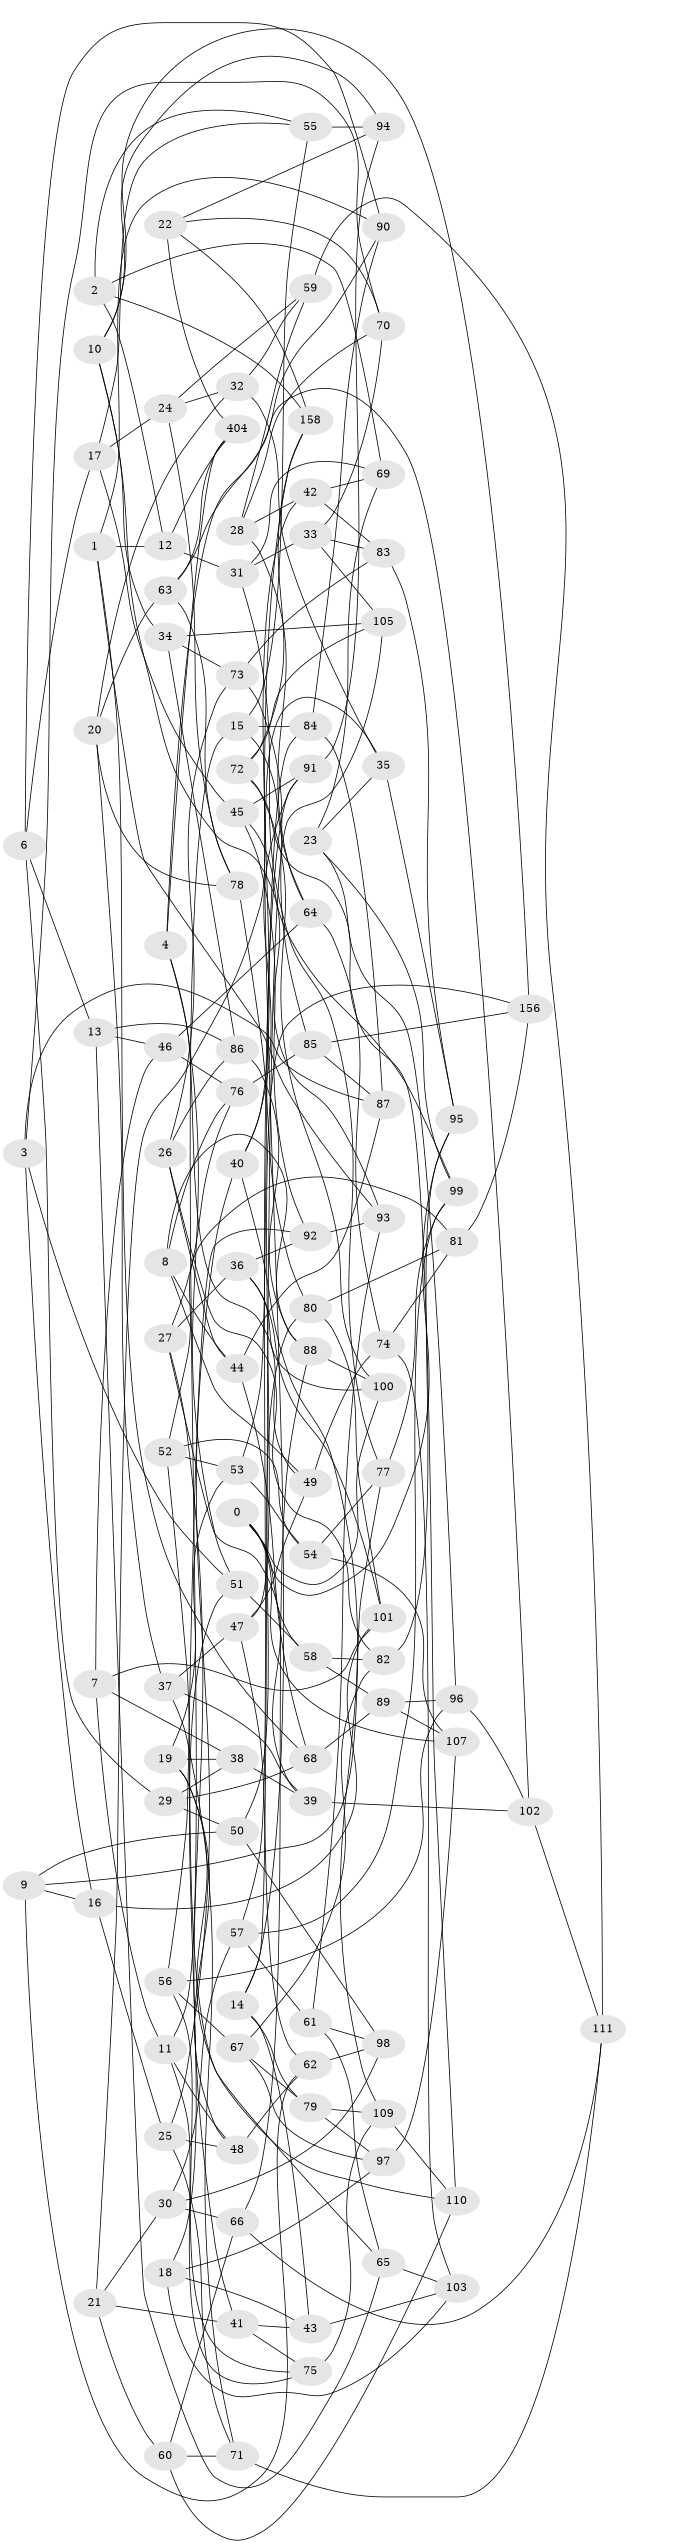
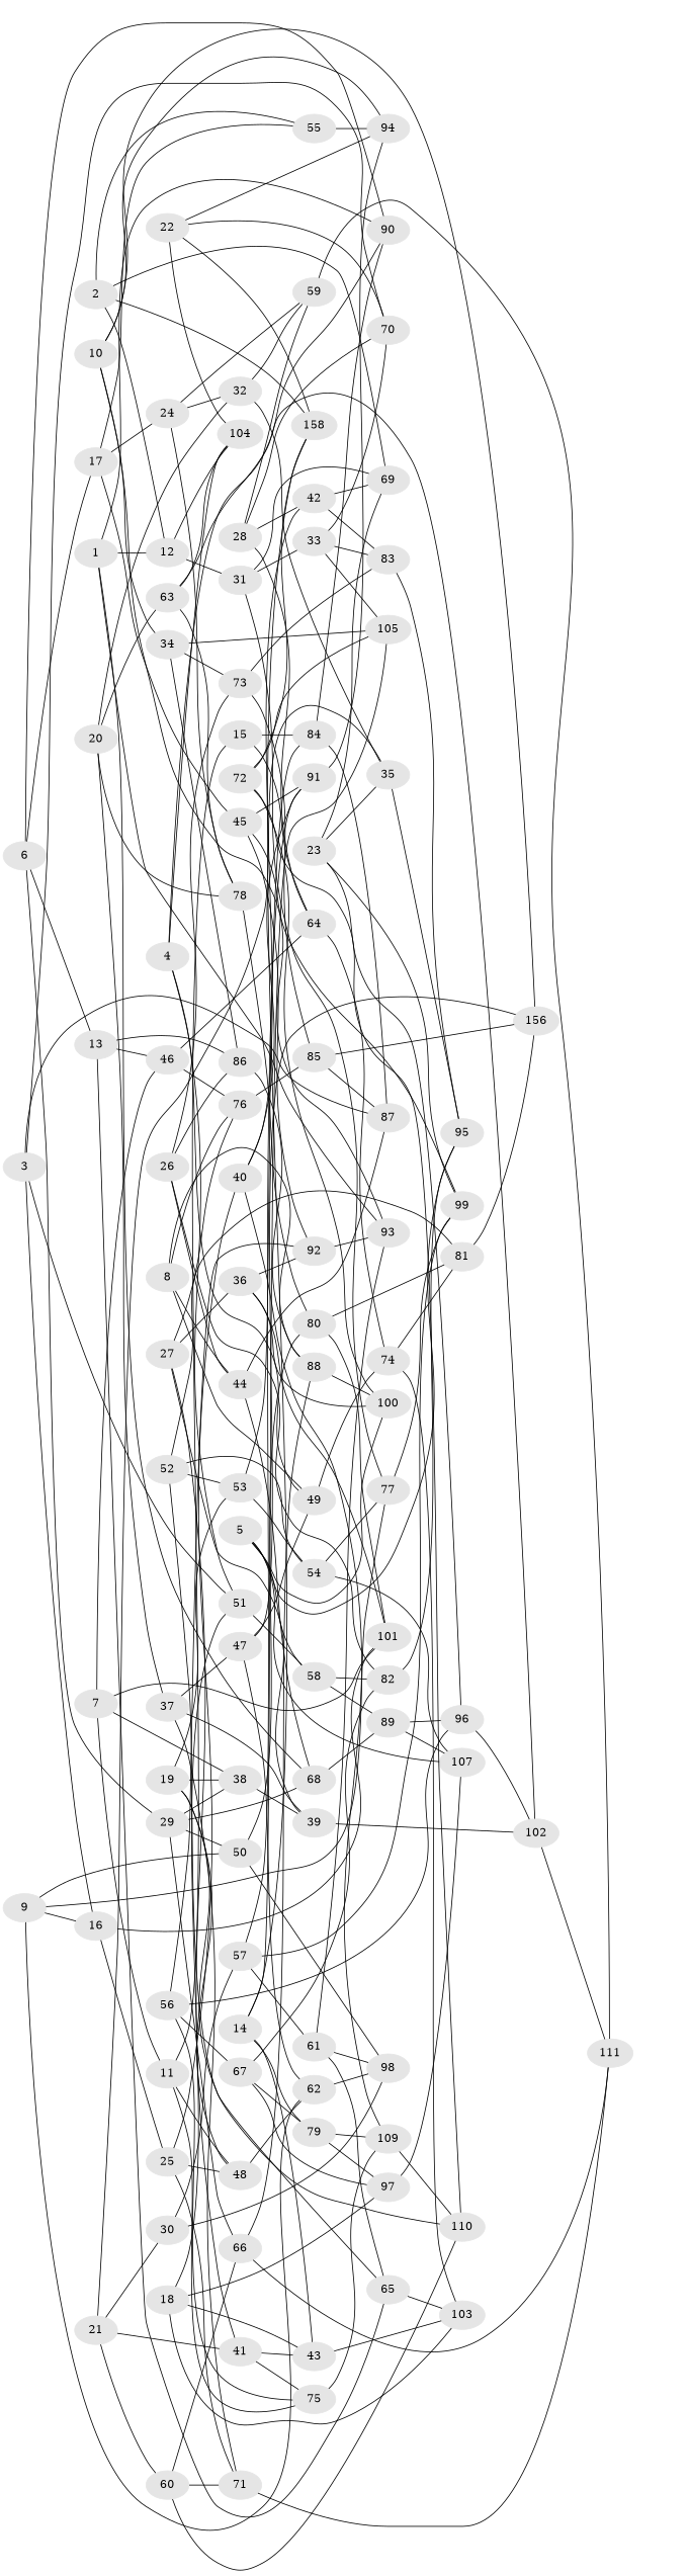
  graph {
    rankdir=LR
    node [color=gray90 style=filled]
    1
    12
    68
    90
    93
-   104 [label=404]
+   104
    31
    89
    2
    55
    69
    n12 [label=158]
    94
    3
    16
    51
    70
    87
    101
    25
    58
    4
    49
    74
-   5 [label=0]
+   5
    95
    100
    107
    82
    6
    13
    17
    29
    46
    65
    86
    24
    45
    38
    50
    7
    11
    15
    48
    75
    39
    76
    64
    8
    44
    88
    85
    9
    62
    77
    98
    80
    99
    10
    34
    n61 [label=156]
    105
    73
    84
    109
    33
    103
    14
    43
    79
    97
    40
    71
    32
    78
    59
    92
    91
    18
    19
    53
    110
    54
    20
    37
    63
    35
    47
    102
    21
    30
    41
    60
    57
    66
    22
    23
    96
    111
    42
    26
    83
    27
    36
    28
    61
    81
    52
    56
    67
    72
    1 -- 12
    1 -- 68
    1 -- 90
    1 -- 93
    12 -- 104
    12 -- 31
    68 -- 89
    31 -- 69
    31 -- 77
    31 -- 33
    89 -- 107
    89 -- 96
    2 -- 12
    2 -- 55
    2 -- 69
    2 -- n12
    55 -- 94
    3 -- 16
    3 -- 51
    3 -- 70
    3 -- 87
    16 -- 101
    16 -- 25
    51 -- 58
    25 -- 48
    25 -- 40
    25 -- 71
    58 -- 89
    58 -- 82
    4 -- 90
    4 -- 104
    4 -- 51
    4 -- 49
    49 -- 74
    74 -- 103
    74 -- 81
    5 -- 58
    5 -- 95
    5 -- 100
    5 -- 107
    82 -- 95
    6 -- 90
    6 -- 13
    6 -- 17
    6 -- 29
    13 -- 46
    13 -- 65
    13 -- 86
    17 -- 55
    17 -- 24
    17 -- 45
    29 -- 68
    29 -- 38
    29 -- 50
    46 -- 76
    46 -- 64
    65 -- 103
    86 -- 88
    24 -- 32
    24 -- 78
    24 -- 59
    45 -- 99
    45 -- 92
    45 -- 91
    38 -- 39
    50 -- 98
    50 -- 80
    7 -- 101
    7 -- 46
    7 -- 38
    7 -- 11
    11 -- 15
    11 -- 48
    11 -- 75
-   15 -- 55
    15 -- 64
    15 -- 84
    48 -- 62
    75 -- 109
    39 -- 102
    76 -- 85
    64 -- 74
    8 -- 49
    8 -- 76
    8 -- 44
    8 -- 88
    44 -- 68
    44 -- 87
    88 -- 100
    85 -- 87
    85 -- n61
    9 -- 16
    9 -- 50
    9 -- 62
    9 -- 77
    62 -- 98
    77 -- 99
    80 -- 101
    80 -- 81
    10 -- 93
    10 -- 94
    10 -- 34
    10 -- n61
    34 -- 86
    34 -- 105
    34 -- 73
    73 -- 85
    73 -- 83
    84 -- 90
    84 -- 87
    109 -- 110
    33 -- 70
    33 -- 105
    33 -- 83
    14 -- n12
    14 -- 105
    14 -- 43
    14 -- 79
    43 -- 103
    79 -- 109
    79 -- 97
    97 -- 107
    40 -- 109
    40 -- 91
    40 -- 42
    71 -- 111
    32 -- 59
    32 -- 35
    78 -- 80
    59 -- 111
    92 -- 93
    91 -- 94
    18 -- 51
    18 -- 103
    18 -- 43
    18 -- 97
    19 -- 38
    19 -- 48
    19 -- 53
    19 -- 110
    53 -- 84
    53 -- 54
    54 -- 107
    54 -- 77
    20 -- 32
    20 -- 78
    20 -- 37
    20 -- 63
    37 -- 39
    37 -- 71
    37 -- 47
    63 -- 104
    63 -- 78
    63 -- 102
    35 -- 95
    47 -- 49
    47 -- 62
    47 -- n61
    102 -- 111
    21 -- 35
    21 -- 30
    21 -- 41
    21 -- 60
    30 -- 98
    30 -- 57
-   30 -- 66
+   29 -- 66
    41 -- 75
    41 -- 43
    60 -- 71
    60 -- 110
    60 -- 66
    57 -- 99
    57 -- 91
    57 -- 61
    66 -- 88
    66 -- 111
    22 -- 104
    22 -- n12
    22 -- 94
    22 -- 70
    23 -- 69
    23 -- 99
    23 -- 35
    23 -- 96
    96 -- 102
    42 -- 69
    42 -- 83
    26 -- 82
    26 -- 86
    26 -- 44
    26 -- 73
    83 -- 95
    27 -- 39
    27 -- 76
    27 -- 41
    27 -- 36
    36 -- 101
    36 -- 100
    36 -- 92
    28 -- 70
    28 -- 64
    28 -- 59
    28 -- 42
    61 -- 93
    61 -- 65
    61 -- 98
    81 -- n61
    52 -- 65
    52 -- 53
    52 -- 54
    52 -- 81
    56 -- 75
    56 -- 92
    56 -- 96
    56 -- 67
    67 -- 82
    67 -- 79
    67 -- 97
    72 -- n12
    72 -- 100
    72 -- 105
    72 -- 110
  }
